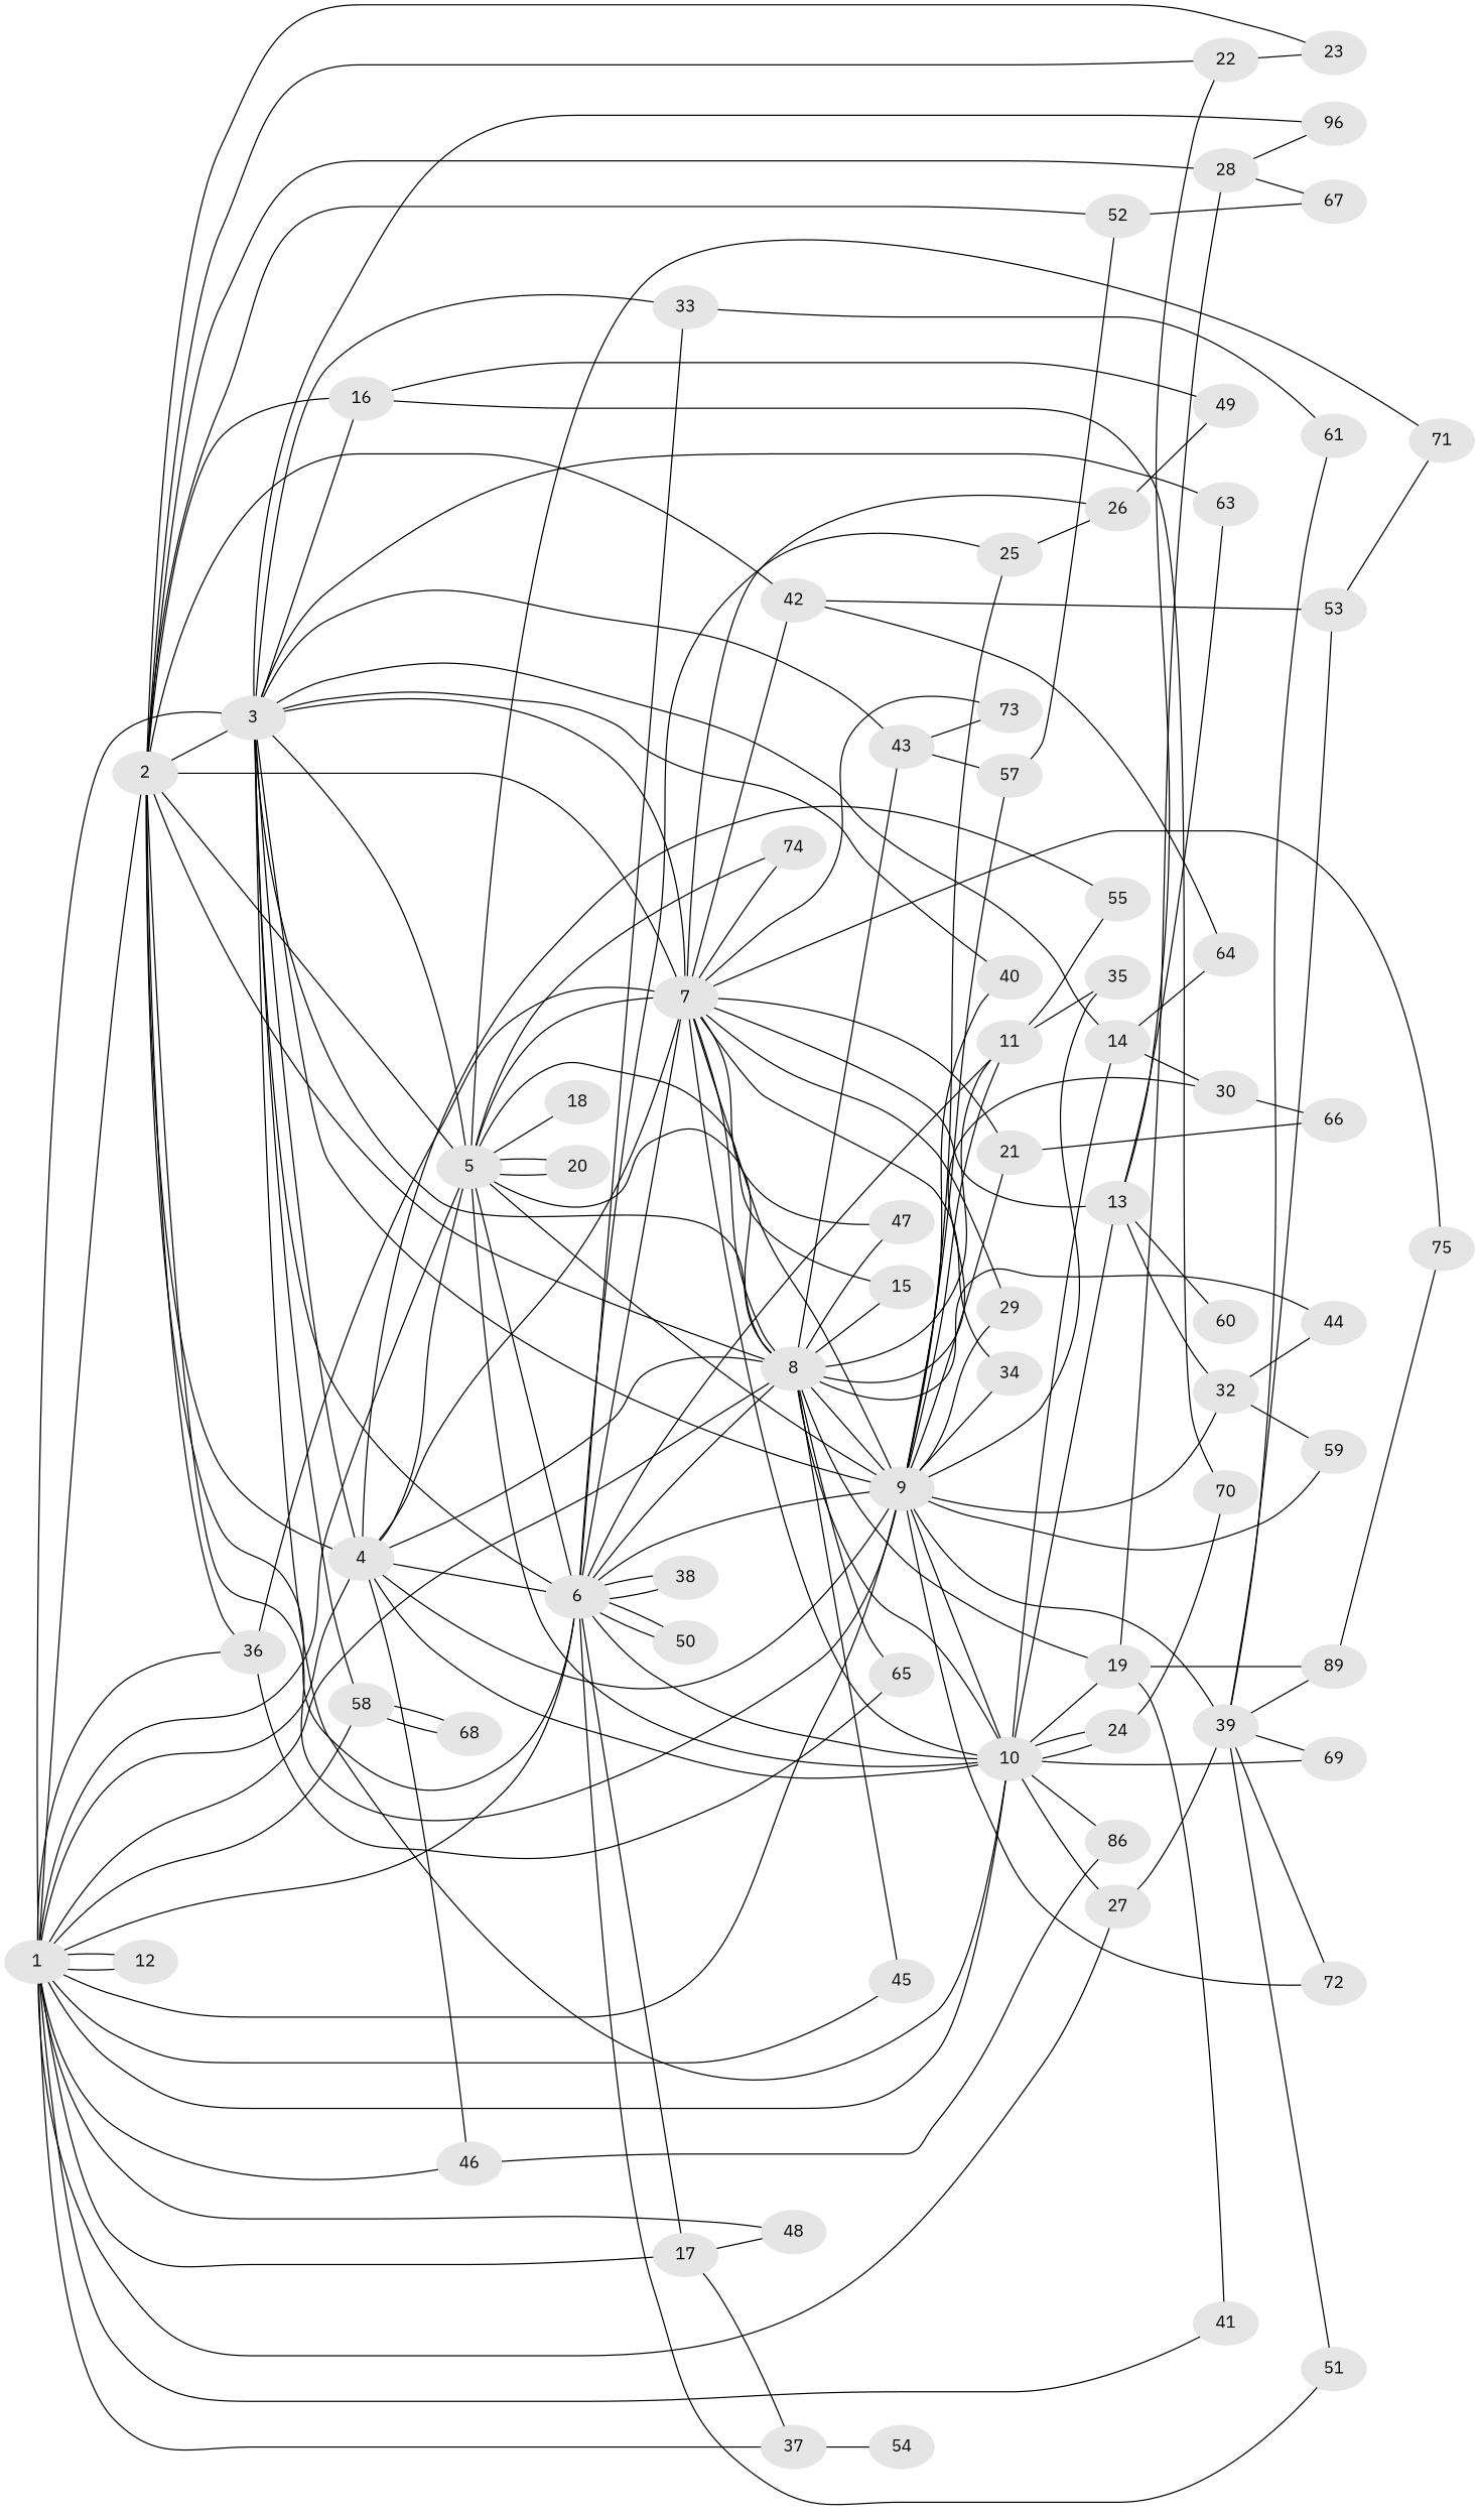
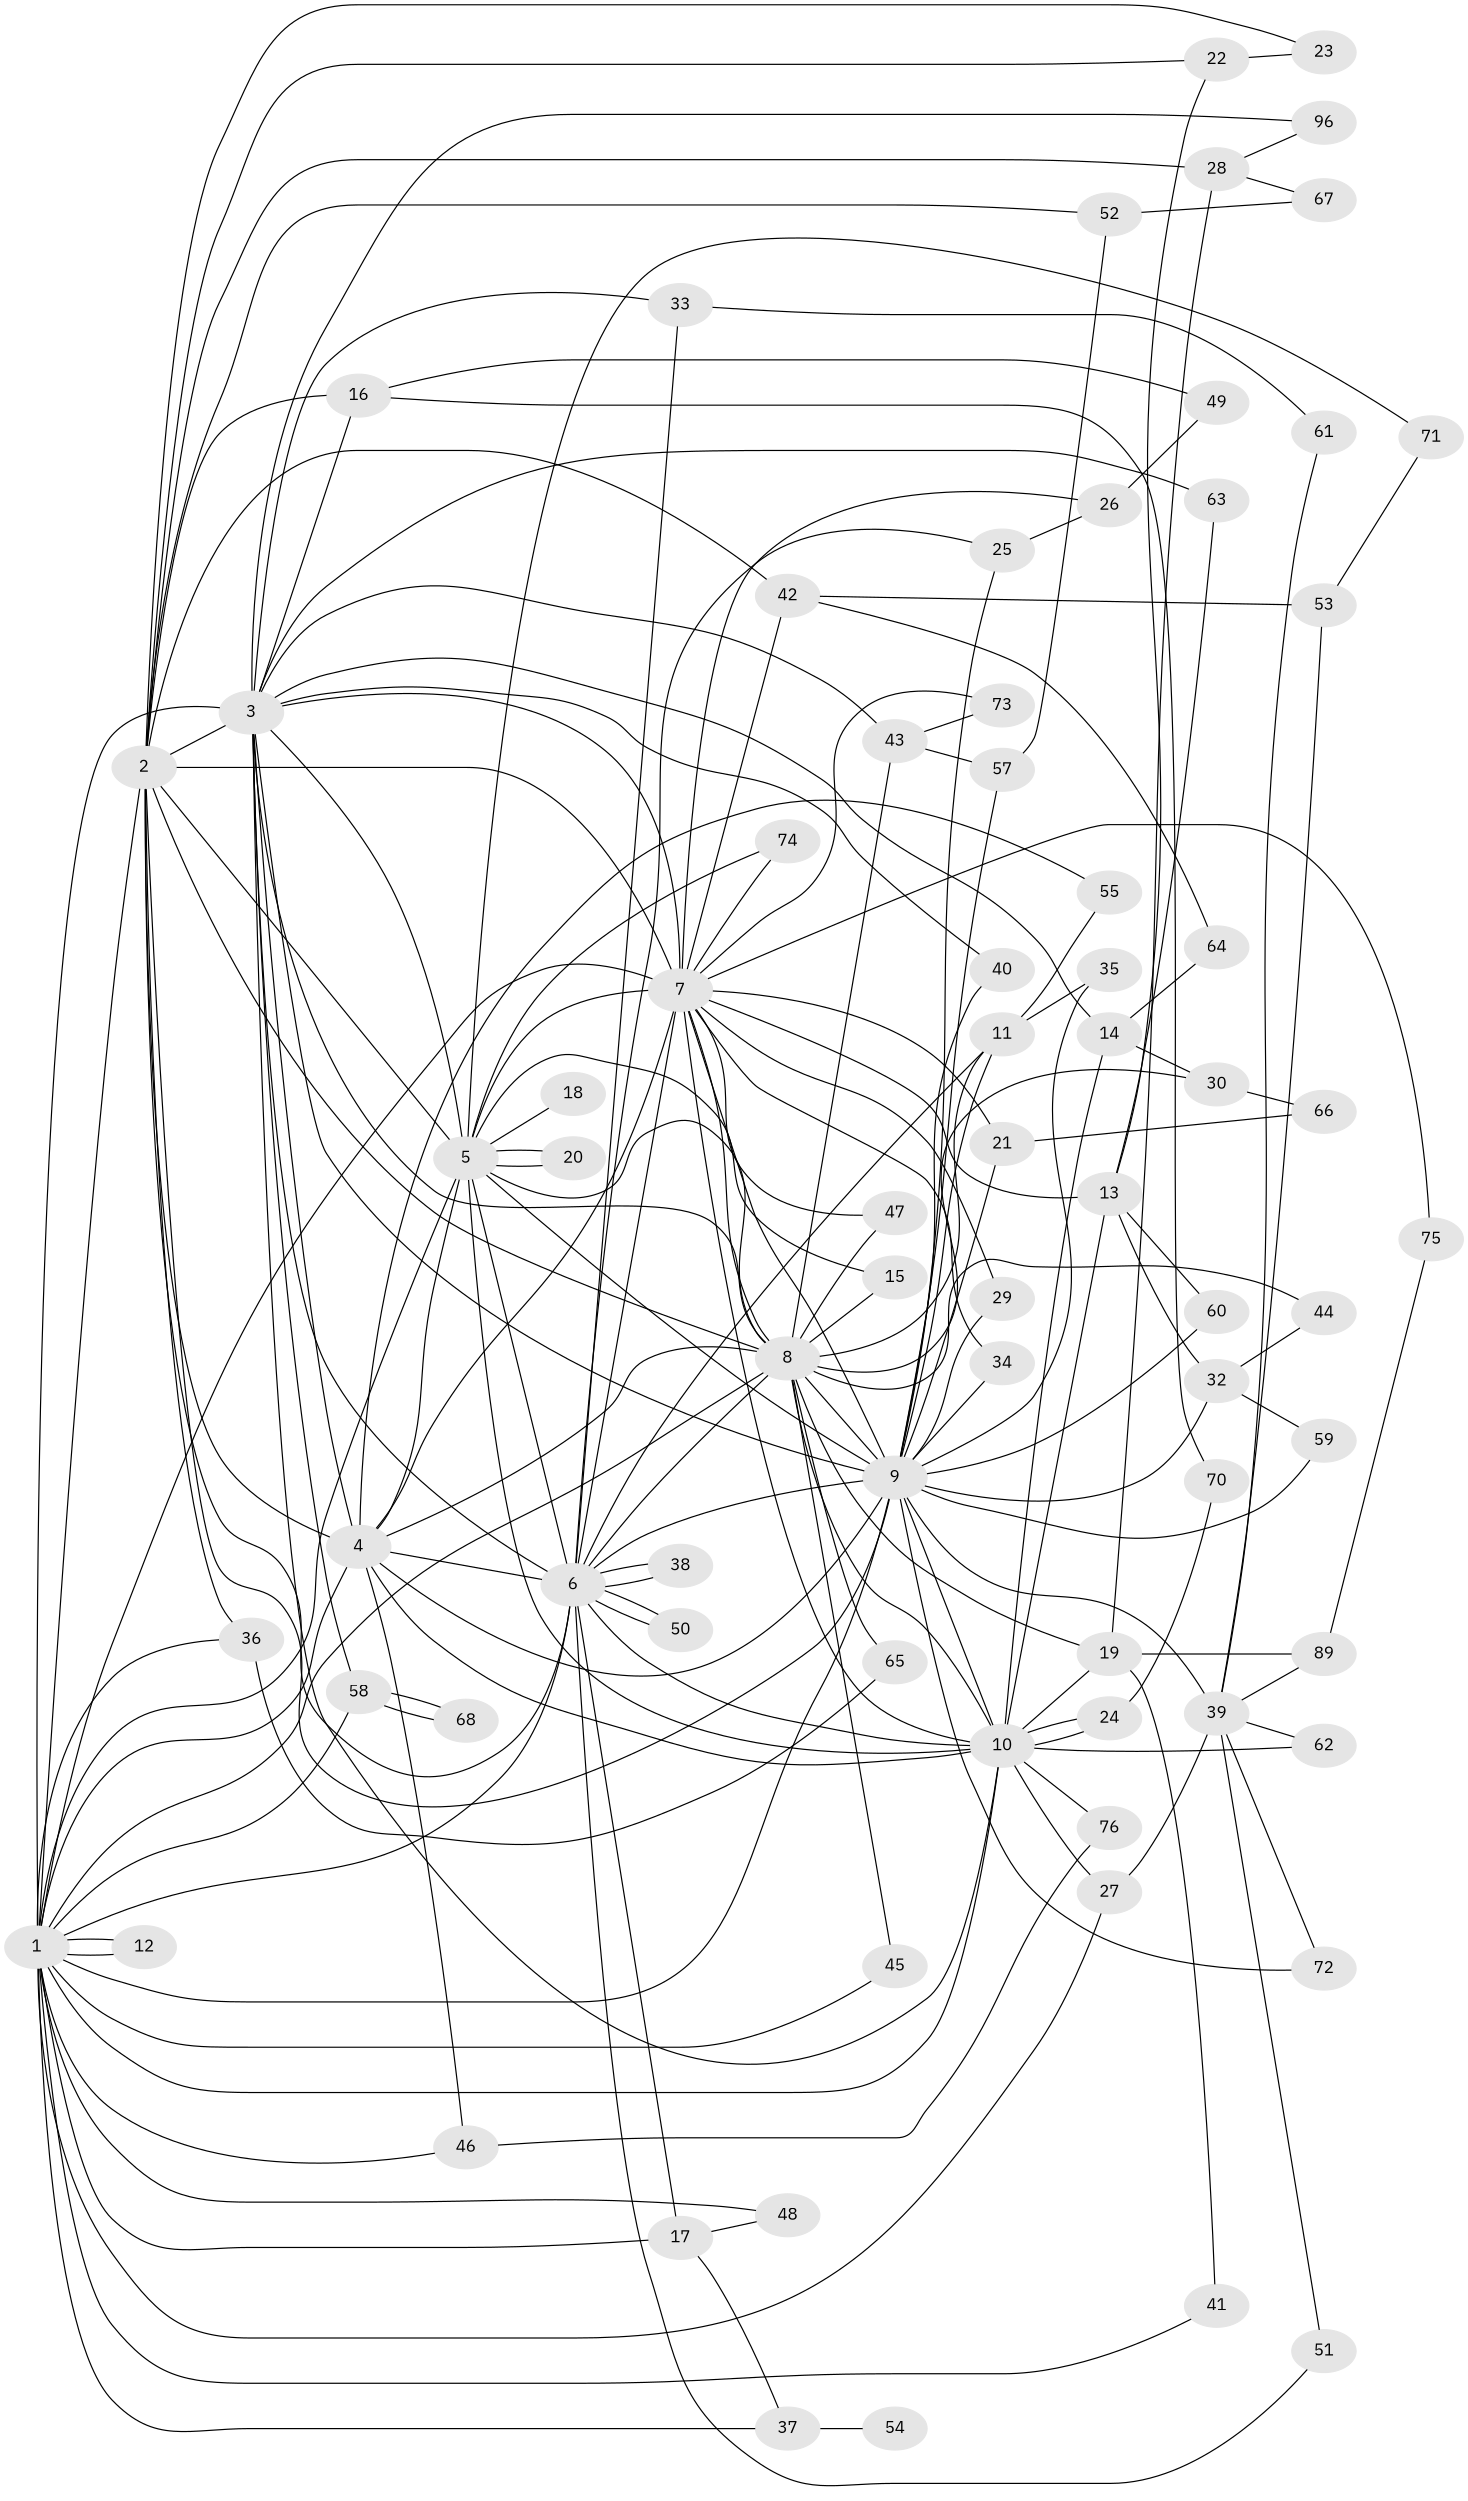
  graph {
    fontname="IBM Plex Sans"
    rankdir=LR
    node [color=gray90 fontname="IBM Plex Sans" style=filled]
    edge [fontname="IBM Plex Sans"]
    1
    2
    3
    4
    5
    6
    7
    8
    9
    10
    12
    17
    27
    36
    37
    41
    45
    46
    48
    58
    16
    22
    23
    28
    42
    52
    14
    33
    40
    43
    n31 [label=96]
    63
    55
    15
    18
    20
    71
    74
    25
    38
    50
    51
    11
    13
    21
    26
    29
    34
    47
    73
    75
    19
    30
    44
    65
    32
    35
    39
    57
    59
    60
    72
    24
-   62 [label=69]
-   76 [label=86]
+   62
+   76
    54
    68
    49
    70
    67
    64
    53
    61
    66
    n75 [label=89]
    1 -- 2
    1 -- 3
    1 -- 4
    1 -- 5
    1 -- 6
-   36 -- 7
+   1 -- 7
    1 -- 8
    1 -- 9
    1 -- 10
    1 -- 12
    1 -- 12
    1 -- 17
    1 -- 27
    1 -- 36
    1 -- 37
    1 -- 41
    1 -- 45
    1 -- 46
    1 -- 48
    1 -- 58
    2 -- 3
    2 -- 4
    2 -- 5
    2 -- 6
    2 -- 7
    2 -- 8
    2 -- 9
    2 -- 36
    2 -- 16
    2 -- 22
    2 -- 23
    2 -- 28
    2 -- 42
    2 -- 52
    3 -- 4
    3 -- 5
    3 -- 6
    3 -- 7
    3 -- 8
    3 -- 9
    3 -- 10
    3 -- 58
    3 -- 16
    3 -- 14
    3 -- 33
    3 -- 40
    3 -- 43
    3 -- n31
    3 -- 63
    4 -- 5
    4 -- 6
    4 -- 7
    4 -- 8
    4 -- 9
    4 -- 10
    4 -- 46
    4 -- 55
    5 -- 6
    5 -- 7
    5 -- 8
    5 -- 9
    5 -- 10
    5 -- 15
    5 -- 18
    5 -- 20
    5 -- 20
    5 -- 71
    5 -- 74
    6 -- 7
    6 -- 8
    6 -- 9
    6 -- 10
    6 -- 17
    6 -- 33
    6 -- 25
    6 -- 38
    6 -- 38
    6 -- 50
    6 -- 50
    6 -- 51
    6 -- 11
    7 -- 8
    7 -- 9
    7 -- 10
    7 -- 42
    7 -- 74
    7 -- 13
    7 -- 21
    7 -- 26
    7 -- 29
    7 -- 34
    7 -- 47
    7 -- 73
    7 -- 75
    8 -- 9
    8 -- 10
    8 -- 45
    8 -- 43
    8 -- 15
    8 -- 11
    8 -- 47
    8 -- 19
    8 -- 30
    8 -- 44
    8 -- 65
    9 -- 10
    9 -- 40
    9 -- 25
    9 -- 11
    9 -- 21
    9 -- 29
    9 -- 34
    9 -- 32
    9 -- 35
    9 -- 39
    9 -- 57
    9 -- 59
+   9 -- 60
    9 -- 72
    10 -- 27
    10 -- 14
    10 -- 13
    10 -- 19
    10 -- 24
    10 -- 24
    10 -- 62
    10 -- 76
    17 -- 37
    17 -- 48
    27 -- 39
    36 -- 65
    37 -- 54
    46 -- 76
    58 -- 68
    58 -- 68
    16 -- 49
    16 -- 70
    22 -- 23
    28 -- n31
    28 -- 67
    42 -- 64
    42 -- 53
    52 -- 67
    14 -- 30
    14 -- 64
    33 -- 61
    43 -- 73
    43 -- 57
    25 -- 26
    11 -- 55
    11 -- 35
    13 -- 22
    13 -- 63
    13 -- 32
    13 -- 60
    21 -- 66
    26 -- 49
    19 -- 41
    19 -- 28
    19 -- n75
    30 -- 66
    32 -- 44
    32 -- 59
    39 -- 51
    39 -- 72
    39 -- 62
    39 -- 53
    39 -- 61
    39 -- n75
    57 -- 52
    24 -- 70
    53 -- 71
    n75 -- 75
  }
